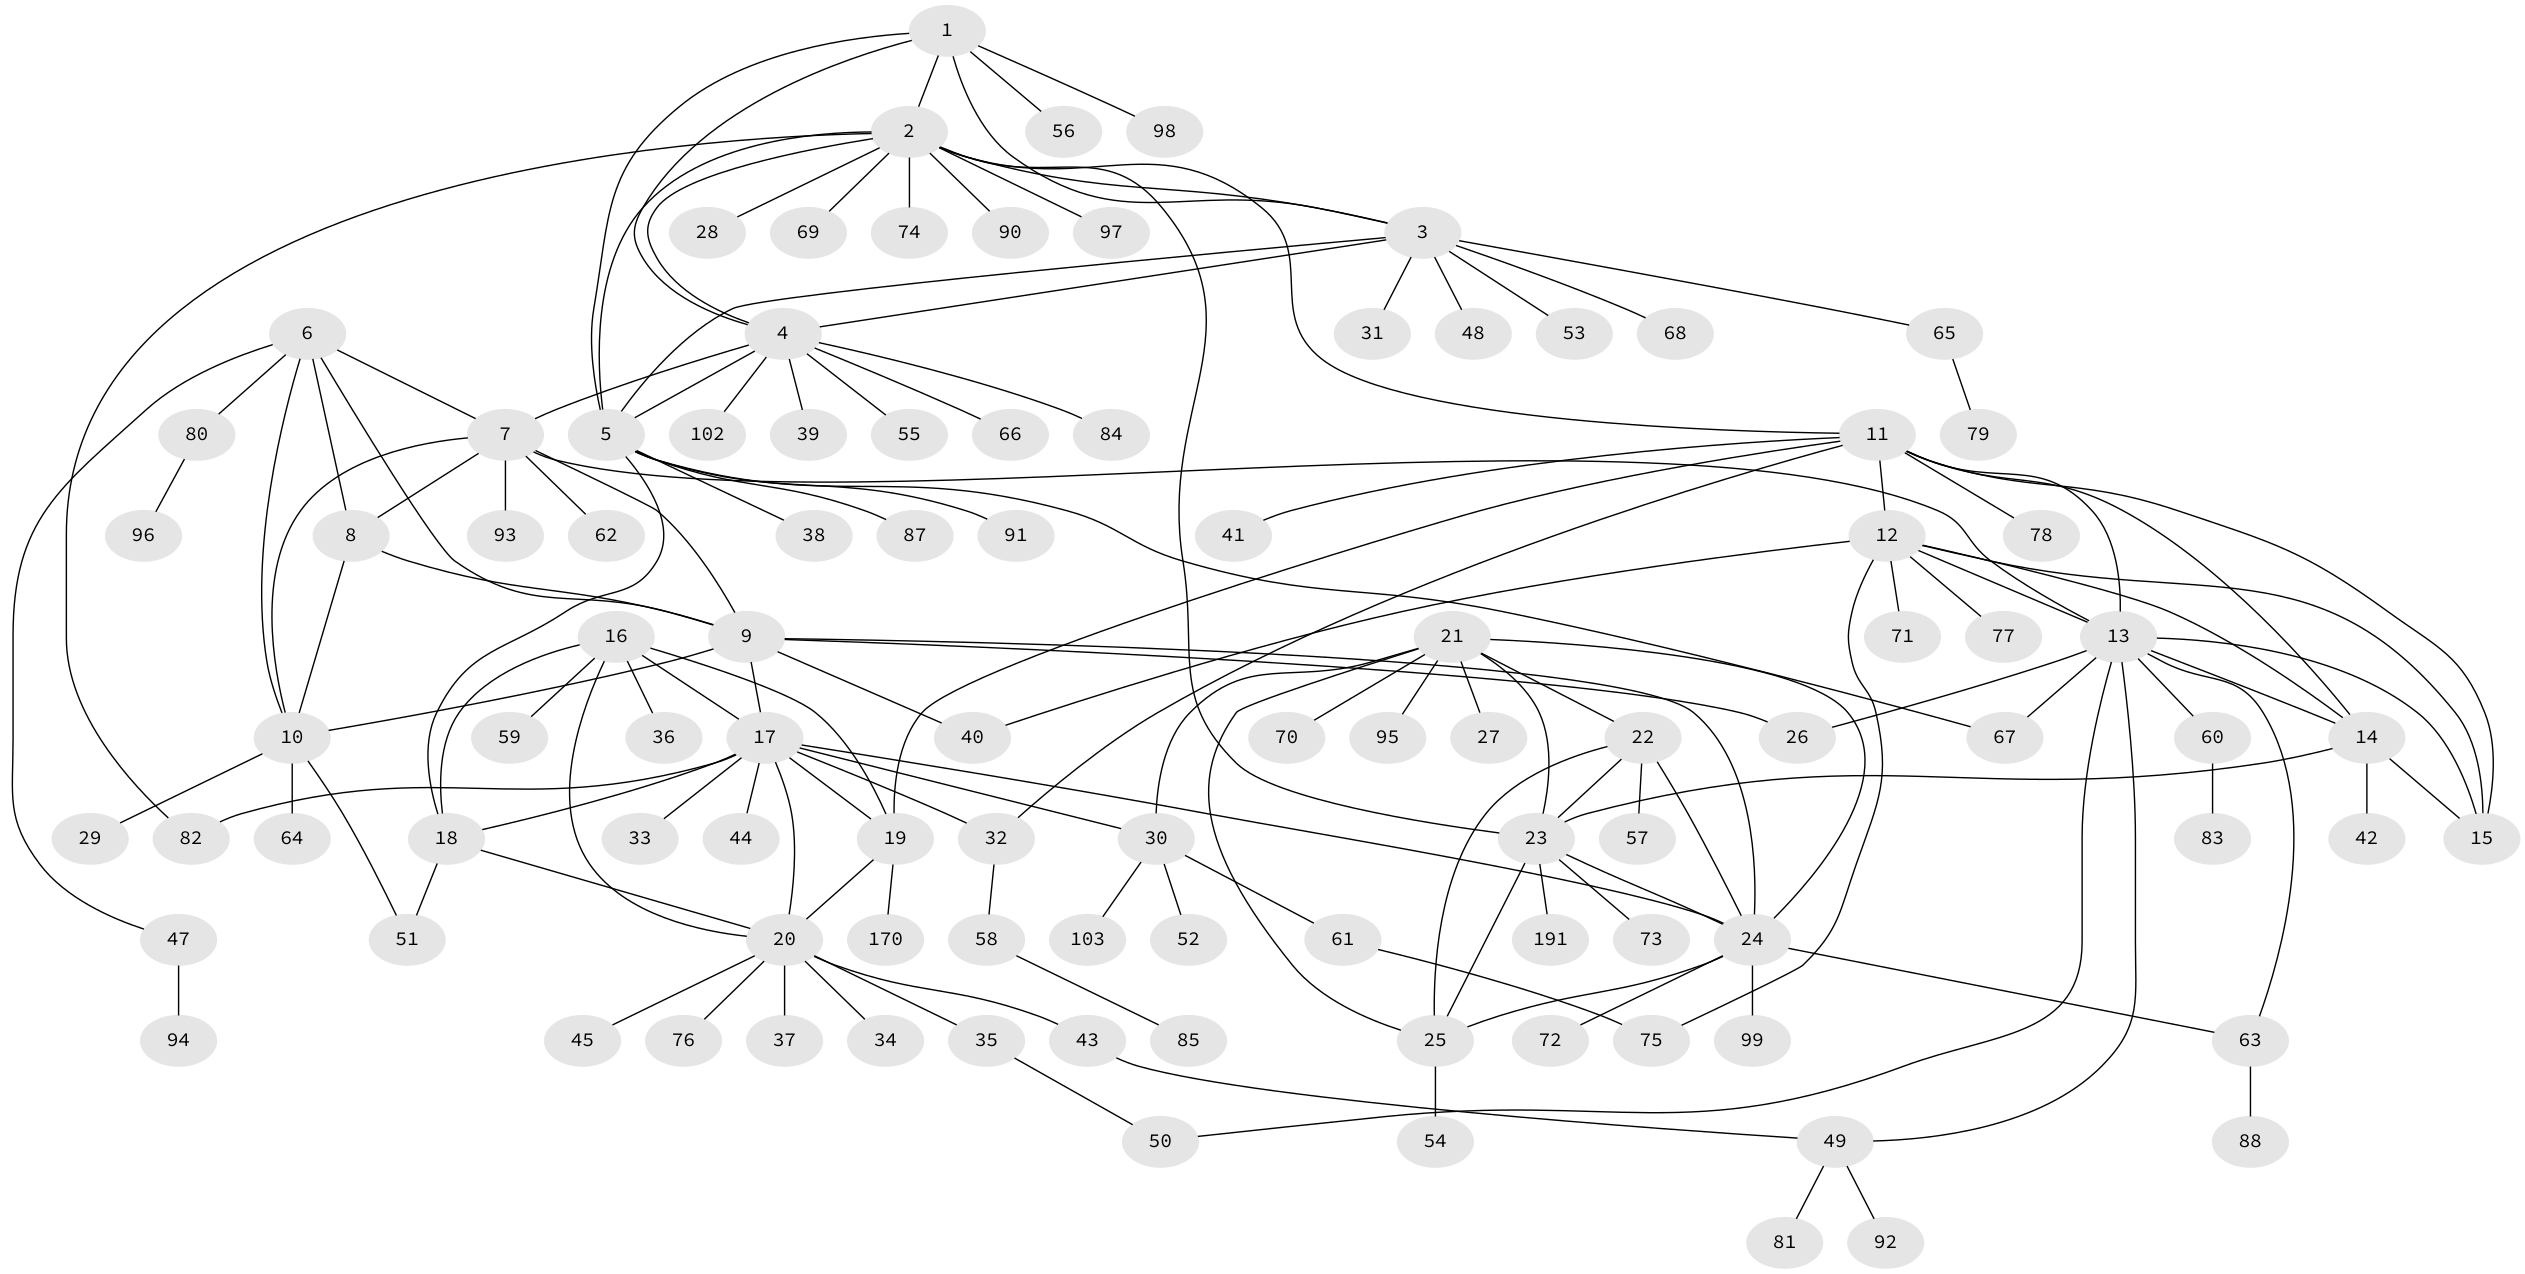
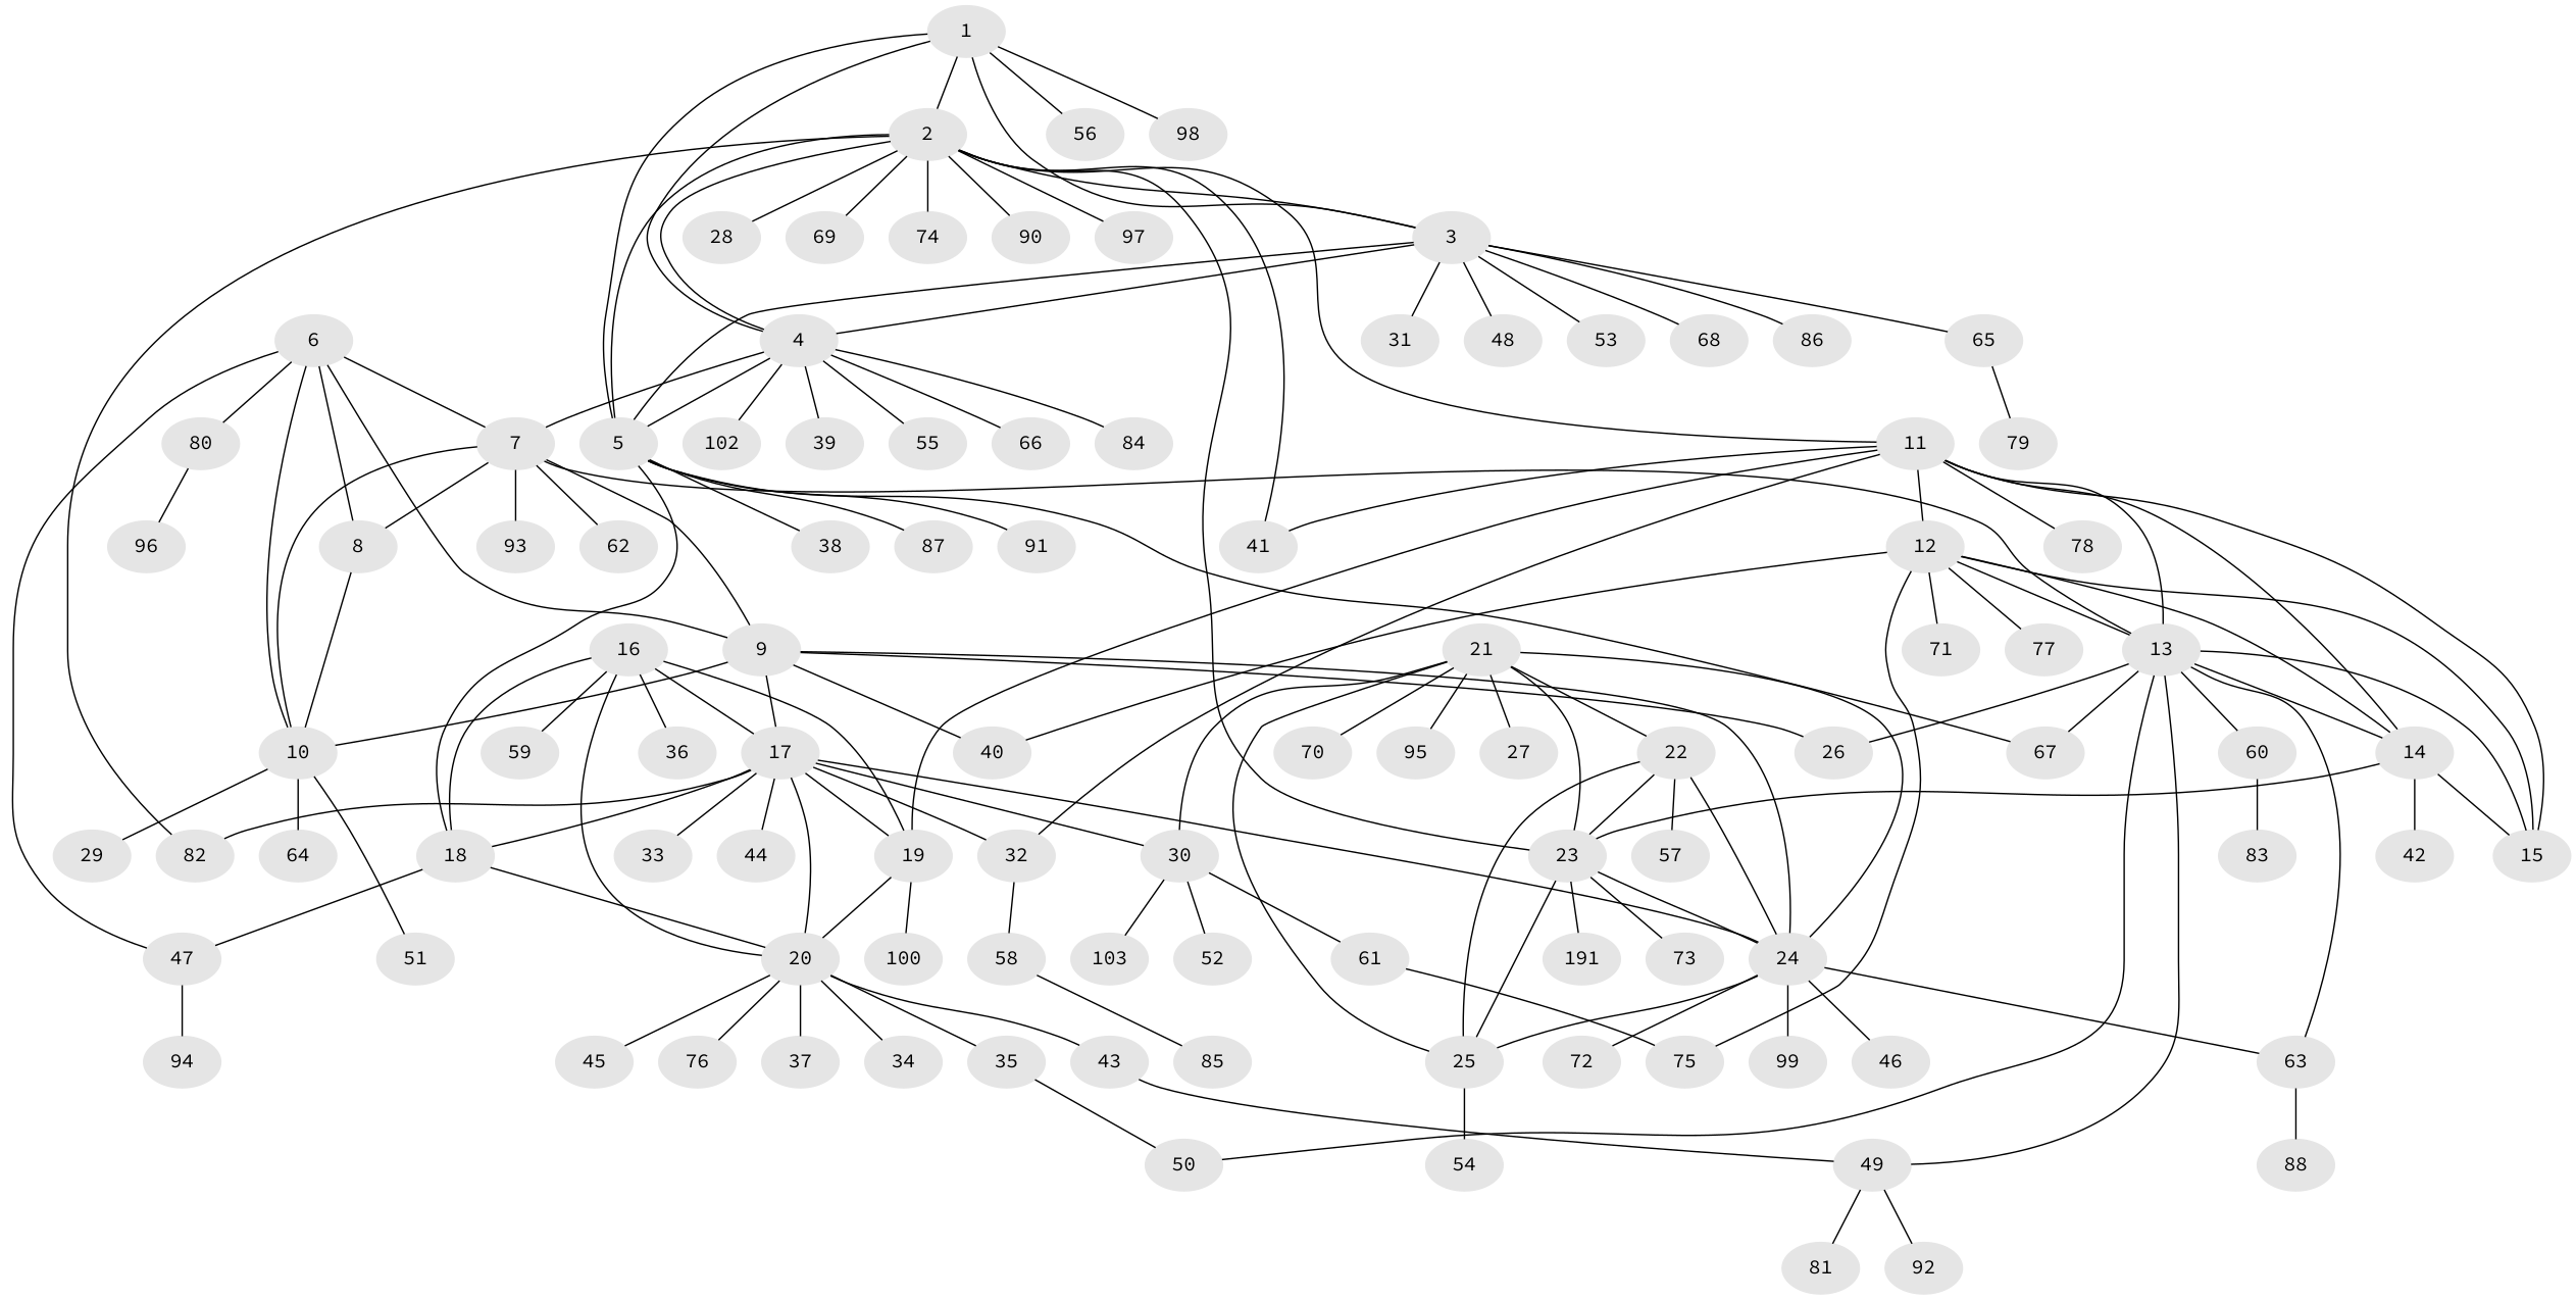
  graph {
    fontname="Source Code Pro"
    node [color=gray90 fontname="Source Code Pro" style=filled]
    edge [fontname="Source Code Pro"]
    1
    2
    3
    4
    5
    56
    98
    11
    23
    28
    41
    69
    74
    82
    90
    97
    31
    48
    53
    65
    68
+   86
    7
    39
    55
    66
    84
    102
    18
    38
    67
    87
    91
    13
    12
    14
    15
    19
    78
    32
    24
    25
    73
    n44 [label=191]
    79
    8
    9
    10
    62
    93
    47
    20
    6
    80
    17
    26
    40
    29
    51
    64
    94
    96
    49
    50
    60
    63
    30
    33
    44
+   46
    72
    99
    71
    77
    75
    42
-   100 [label=170]
+   100
    81
    92
    83
    88
    16
    36
    59
    34
    35
    37
    43
    45
    76
    52
    61
    103
    58
    21
    22
    27
    70
    95
    57
    54
    85
    1 -- 2
    1 -- 3
    1 -- 4
    1 -- 5
    1 -- 56
    1 -- 98
    2 -- 3
    2 -- 4
    2 -- 5
    2 -- 11
    2 -- 23
    2 -- 28
+   2 -- 41
    2 -- 69
    2 -- 74
    2 -- 82
    2 -- 90
    2 -- 97
    3 -- 4
    3 -- 5
    3 -- 31
    3 -- 48
    3 -- 53
    3 -- 65
    3 -- 68
+   3 -- 86
    4 -- 5
    4 -- 7
    4 -- 39
    4 -- 55
    4 -- 66
    4 -- 84
    4 -- 102
    5 -- 18
    5 -- 38
    5 -- 67
    5 -- 87
    5 -- 91
    11 -- 41
    11 -- 13
    11 -- 12
    11 -- 14
    11 -- 15
    11 -- 19
    11 -- 78
    11 -- 32
    23 -- 24
    23 -- 25
    23 -- 73
    23 -- n44
    65 -- 79
    7 -- 13
    7 -- 8
    7 -- 9
    7 -- 10
    7 -- 62
    7 -- 93
-   18 -- 51
+   18 -- 47
    18 -- 20
    13 -- 67
    13 -- 14
    13 -- 15
    13 -- 26
    13 -- 49
    13 -- 50
    13 -- 60
    13 -- 63
    12 -- 13
    12 -- 14
    12 -- 15
    12 -- 40
    12 -- 71
    12 -- 77
    12 -- 75
    14 -- 23
    14 -- 15
    14 -- 42
    19 -- 20
    19 -- 100
    32 -- 58
    24 -- 25
    24 -- 63
+   24 -- 46
    24 -- 72
    24 -- 99
    25 -- 54
-   8 -- 9
    8 -- 10
    9 -- 24
    9 -- 10
    9 -- 17
    9 -- 26
    9 -- 40
    10 -- 29
    10 -- 51
    10 -- 64
    47 -- 94
    20 -- 34
    20 -- 35
    20 -- 37
    20 -- 43
    20 -- 45
    20 -- 76
    6 -- 7
    6 -- 8
    6 -- 9
    6 -- 10
    6 -- 47
    6 -- 80
    80 -- 96
    17 -- 82
    17 -- 18
    17 -- 19
    17 -- 32
    17 -- 24
    17 -- 20
    17 -- 30
    17 -- 33
    17 -- 44
    49 -- 81
    49 -- 92
    60 -- 83
    63 -- 88
    30 -- 52
    30 -- 61
    30 -- 103
    16 -- 18
    16 -- 19
    16 -- 20
    16 -- 17
    16 -- 36
    16 -- 59
    35 -- 50
    43 -- 49
    61 -- 75
    58 -- 85
    21 -- 23
    21 -- 24
    21 -- 25
    21 -- 30
    21 -- 22
    21 -- 27
    21 -- 70
    21 -- 95
    22 -- 23
    22 -- 24
    22 -- 25
    22 -- 57
  }
